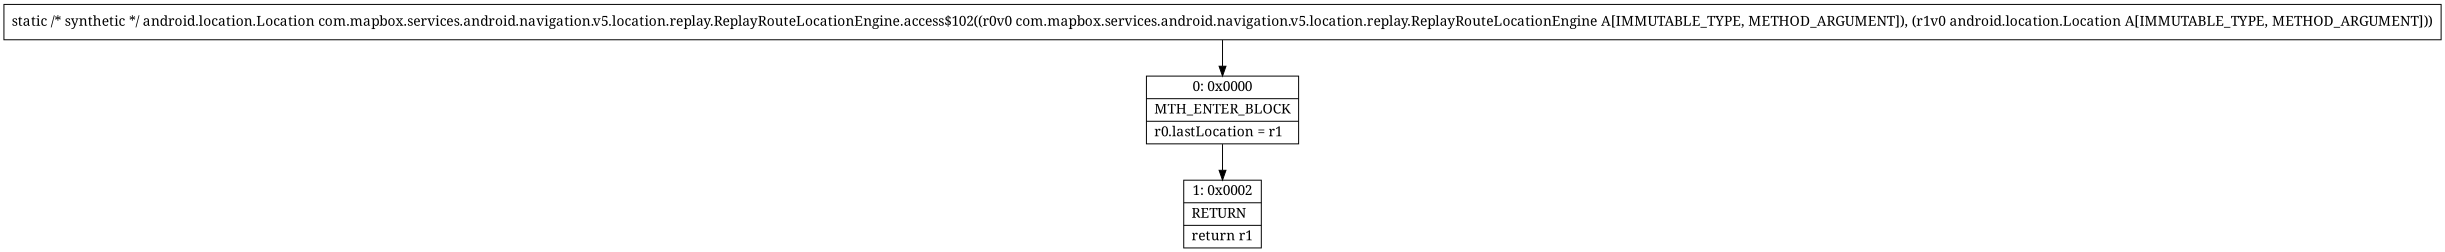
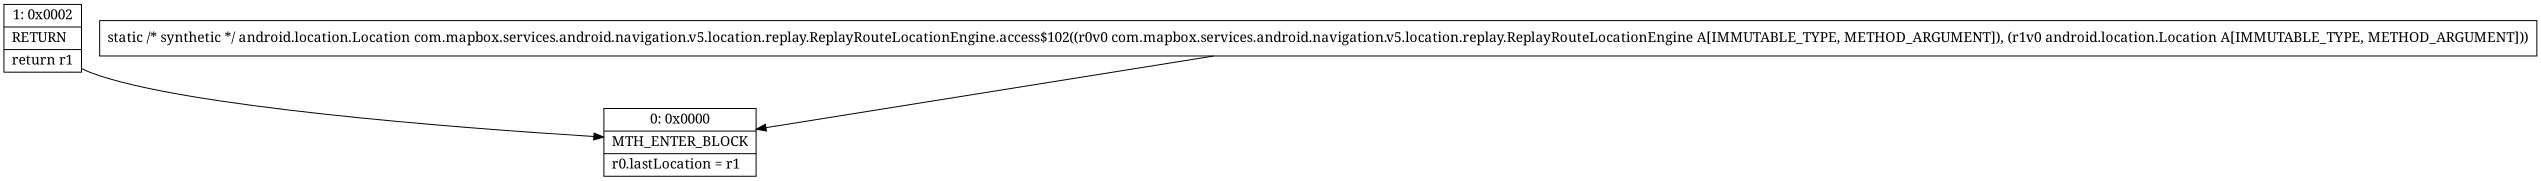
  digraph {
    fontname="Noto Serif"
    node [shape=record fontname="Noto Serif"]
    edge [fontname="Noto Serif"]
    n1 [label="{0\:\ 0x0000|MTH_ENTER_BLOCK\l|r0.lastLocation = r1\l}"]
    n2 [label="{1\:\ 0x0002|RETURN\l|return r1\l}"]
    n3 [label="{static \/* synthetic *\/ android.location.Location com.mapbox.services.android.navigation.v5.location.replay.ReplayRouteLocationEngine.access$102((r0v0 com.mapbox.services.android.navigation.v5.location.replay.ReplayRouteLocationEngine A[IMMUTABLE_TYPE, METHOD_ARGUMENT]), (r1v0 android.location.Location A[IMMUTABLE_TYPE, METHOD_ARGUMENT])) }"]
-   n1 -> n2
+   n2 -> n1
    n3 -> n1
  }
